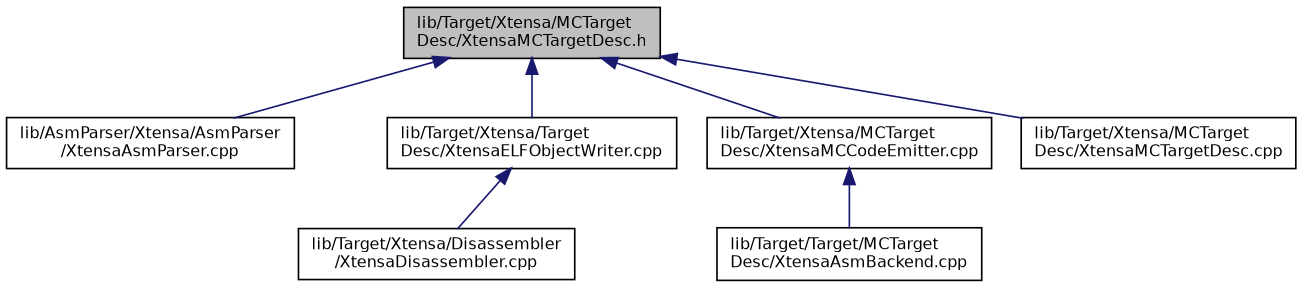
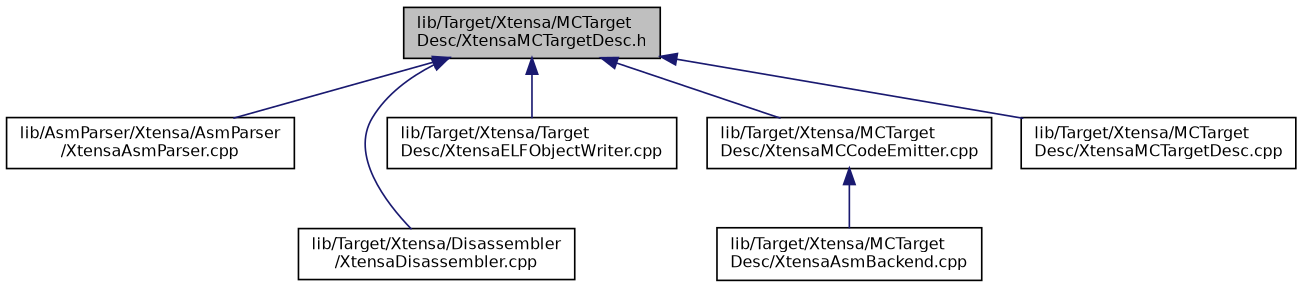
  digraph {
    node [color=black fontname=Helvetica fontsize=10 shape=record]
    edge [color=midnightblue dir=back fontname=Helvetica fontsize=10 labelfontname=Helvetica labelfontsize=10 style=solid]
    n1 [fillcolor=grey75 fontcolor=black height=0.2 label="lib/Target/Xtensa/MCTarget\lDesc/XtensaMCTargetDesc.h" style=filled width=0.4]
    n2 [height=0.2 label="lib/AsmParser/Xtensa/AsmParser\l/XtensaAsmParser.cpp" width=0.4]
    n3 [height=0.2 label="lib/Target/Xtensa/Disassembler\l/XtensaDisassembler.cpp" width=0.4]
    n4 [height=0.2 label="lib/Target/Xtensa/Target\lDesc/XtensaELFObjectWriter.cpp" width=0.4]
    n5 [height=0.2 label="lib/Target/Xtensa/MCTarget\lDesc/XtensaMCCodeEmitter.cpp" width=0.4]
    n6 [height=0.2 label="lib/Target/Xtensa/MCTarget\lDesc/XtensaMCTargetDesc.cpp" width=0.4]
-   n7 [height=0.2 label="lib/Target/Target/MCTarget\lDesc/XtensaAsmBackend.cpp" width=0.4]
+   n7 [height=0.2 label="lib/Target/Xtensa/MCTarget\lDesc/XtensaAsmBackend.cpp" width=0.4]
    n1 -> n2
-   n4 -> n3
+   n1 -> n3
    n1 -> n4
    n1 -> n5
    n1 -> n6
    n5 -> n7
  }
